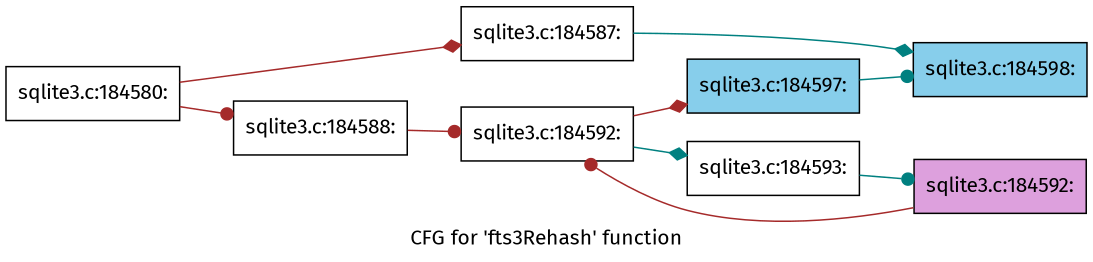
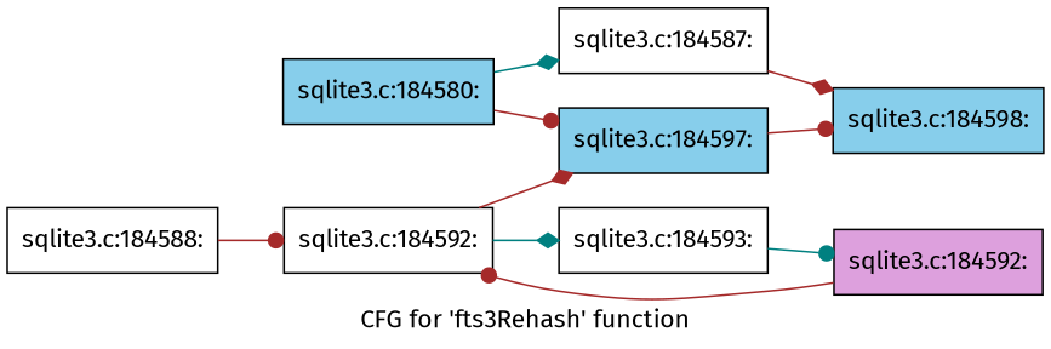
  digraph {
    fontname="Fira Sans"
    label="CFG for 'fts3Rehash' function"
    rankdir=LR
    node [fillcolor=white fontname="Fira Sans" shape=record style=filled]
    edge [arrowhead=dot color=brown fontname="Fira Sans"]
-   n1 [label="{sqlite3.c:184580:}"]
+   n1 [fillcolor=skyblue label="{sqlite3.c:184580:}"]
    n2 [label="{sqlite3.c:184587:}"]
    n3 [label="{sqlite3.c:184588:}"]
    n4 [fillcolor=skyblue label="{sqlite3.c:184598:}"]
    n5 [label="{sqlite3.c:184592:}"]
    n6 [label="{sqlite3.c:184593:}"]
    n7 [fillcolor=skyblue label="{sqlite3.c:184597:}"]
    n8 [fillcolor=plum label="{sqlite3.c:184592:}"]
-   n1 -> n2 [arrowhead=diamond]
-   n1 -> n3
-   n2 -> n4 [arrowhead=diamond color=teal]
+   n1 -> n2 [arrowhead=diamond color=teal]
+   n1 -> n7
+   n2 -> n4 [arrowhead=diamond]
    n3 -> n5
    n5 -> n6 [arrowhead=diamond color=teal]
    n5 -> n7 [arrowhead=diamond]
    n6 -> n8 [color=teal]
-   n7 -> n4 [color=teal]
+   n7 -> n4
    n8 -> n5
  }
